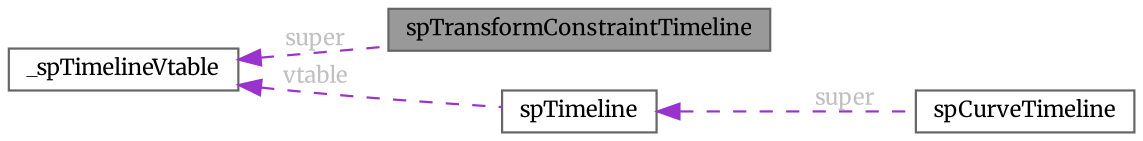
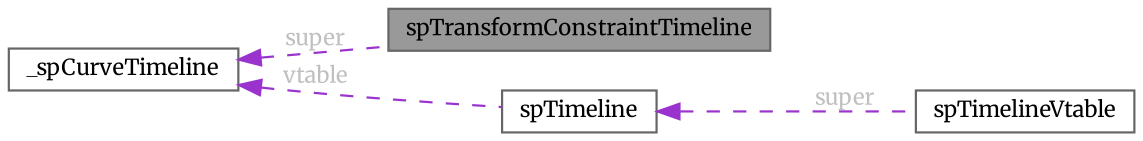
  digraph {
    fontname=Merriweather
    rankdir=LR
    node [color=gray40 fillcolor=white fontname=Merriweather fontsize=10 shape=box style=filled]
    edge [color=darkorchid3 dir=back fontcolor=grey fontname=Merriweather fontsize=10 labelfontname=Helvetica labelfontsize=10 style=dashed]
    n1 [fillcolor=grey60 fontcolor=black height=0.2 label=spTransformConstraintTimeline width=0.4]
-   n2 [height=0.2 label=spCurveTimeline width=0.4]
+   n2 [height=0.2 label=spTimelineVtable width=0.4]
    n3 [height=0.2 label=spTimeline width=0.4]
-   n4 [height=0.2 label=_spTimelineVtable width=0.4]
+   n4 [height=0.2 label=_spCurveTimeline width=0.4]
    n3 -> n2 [label=" super"]
    n4 -> n1 [label=" super"]
    n4 -> n3 [label=" vtable"]
  }
